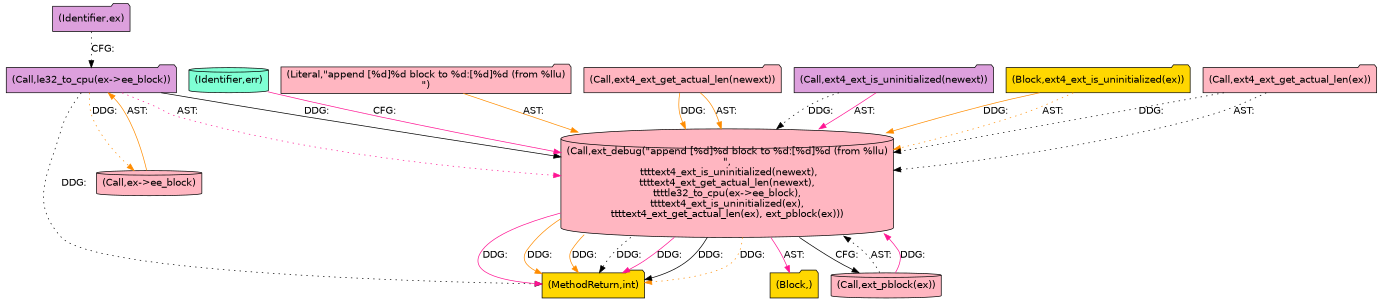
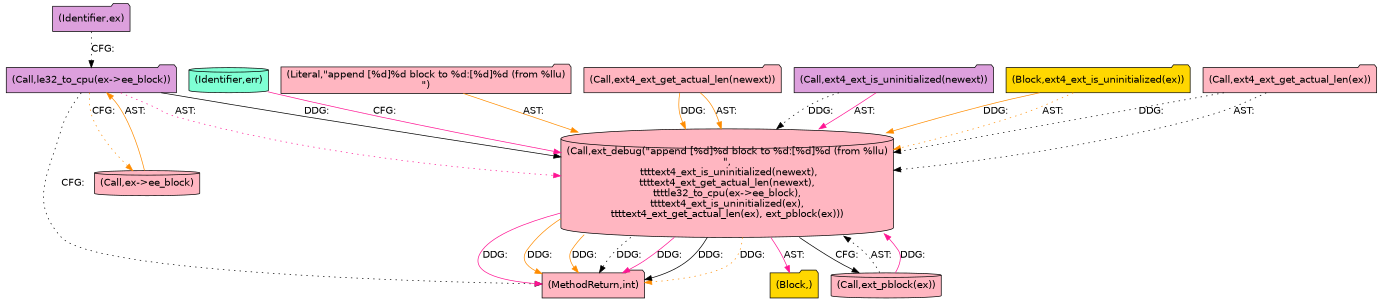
  digraph {
    fontname="DejaVu Sans"
    node [fillcolor=lightpink fontname="DejaVu Sans" shape=folder style=filled]
    edge [color=black fontname="DejaVu Sans" style=solid]
    n1 [fillcolor=plum label="(Call,le32_to_cpu(ex->ee_block))"]
    n2 [label="(Call,ext_debug(\"append [%d]%d block to %d:[%d]%d (from %llu)\n\",\n \t\t\t\text4_ext_is_uninitialized(newext),\n\t\t\t\text4_ext_get_actual_len(newext),\n\t\t\t\tle32_to_cpu(ex->ee_block),\n\t\t\t\text4_ext_is_uninitialized(ex),\n\t\t\t\text4_ext_get_actual_len(ex), ext_pblock(ex)))" shape=cylinder]
    n3 [label="(Call,ex->ee_block)" shape=cylinder]
-   n4 [fillcolor=gold label="(MethodReturn,int)"]
+   n4 [label="(MethodReturn,int)"]
    n5 [fillcolor=gold label="(Block,)"]
    n6 [label="(Call,ext_pblock(ex))" shape=cylinder]
    n7 [fillcolor=aquamarine label="(Identifier,err)" shape=cylinder]
    n8 [label="(Literal,\"append [%d]%d block to %d:[%d]%d (from %llu)\n\")"]
    n9 [fillcolor=plum label="(Identifier,ex)"]
    n10 [label="(Call,ext4_ext_get_actual_len(newext))"]
    n11 [fillcolor=plum label="(Call,ext4_ext_is_uninitialized(newext))"]
    n12 [fillcolor=gold label="(Block,ext4_ext_is_uninitialized(ex))"]
    n13 [label="(Call,ext4_ext_get_actual_len(ex))"]
    n1 -> n2 [color=deeppink label="AST: " style=dotted]
    n1 -> n2 [label="DDG: "]
-   n1 -> n3 [color=darkorange label="DDG: " style=dotted]
-   n1 -> n4 [label="DDG: " style=dotted]
+   n1 -> n3 [color=darkorange label="CFG: " style=dotted]
+   n1 -> n4 [label="CFG: " style=dotted]
    n2 -> n4 [color=darkorange label="DDG: " style=dotted]
    n2 -> n4 [color=deeppink label="DDG: "]
    n2 -> n4 [color=darkorange label="DDG: "]
    n2 -> n4 [color=darkorange label="DDG: "]
    n2 -> n4 [label="DDG: " style=dotted]
    n2 -> n4 [color=deeppink label="DDG: "]
    n2 -> n4 [label="DDG: "]
    n2 -> n5 [color=deeppink label="AST: "]
    n2 -> n6 [label="CFG: "]
    n3 -> n1 [color=darkorange label="AST: "]
    n6 -> n2 [label="AST: " style=dotted]
    n6 -> n2 [color=deeppink label="DDG: "]
    n7 -> n2 [color=deeppink label="CFG: "]
    n8 -> n2 [color=darkorange label="AST: "]
    n9 -> n1 [label="CFG: " style=dotted]
    n10 -> n2 [color=darkorange label="AST: "]
    n10 -> n2 [color=darkorange label="DDG: "]
    n11 -> n2 [color=deeppink label="AST: "]
    n11 -> n2 [label="DDG: " style=dotted]
    n12 -> n2 [color=darkorange label="AST: " style=dotted]
    n12 -> n2 [color=darkorange label="DDG: "]
    n13 -> n2 [label="AST: " style=dotted]
    n13 -> n2 [label="DDG: " style=dotted]
  }
